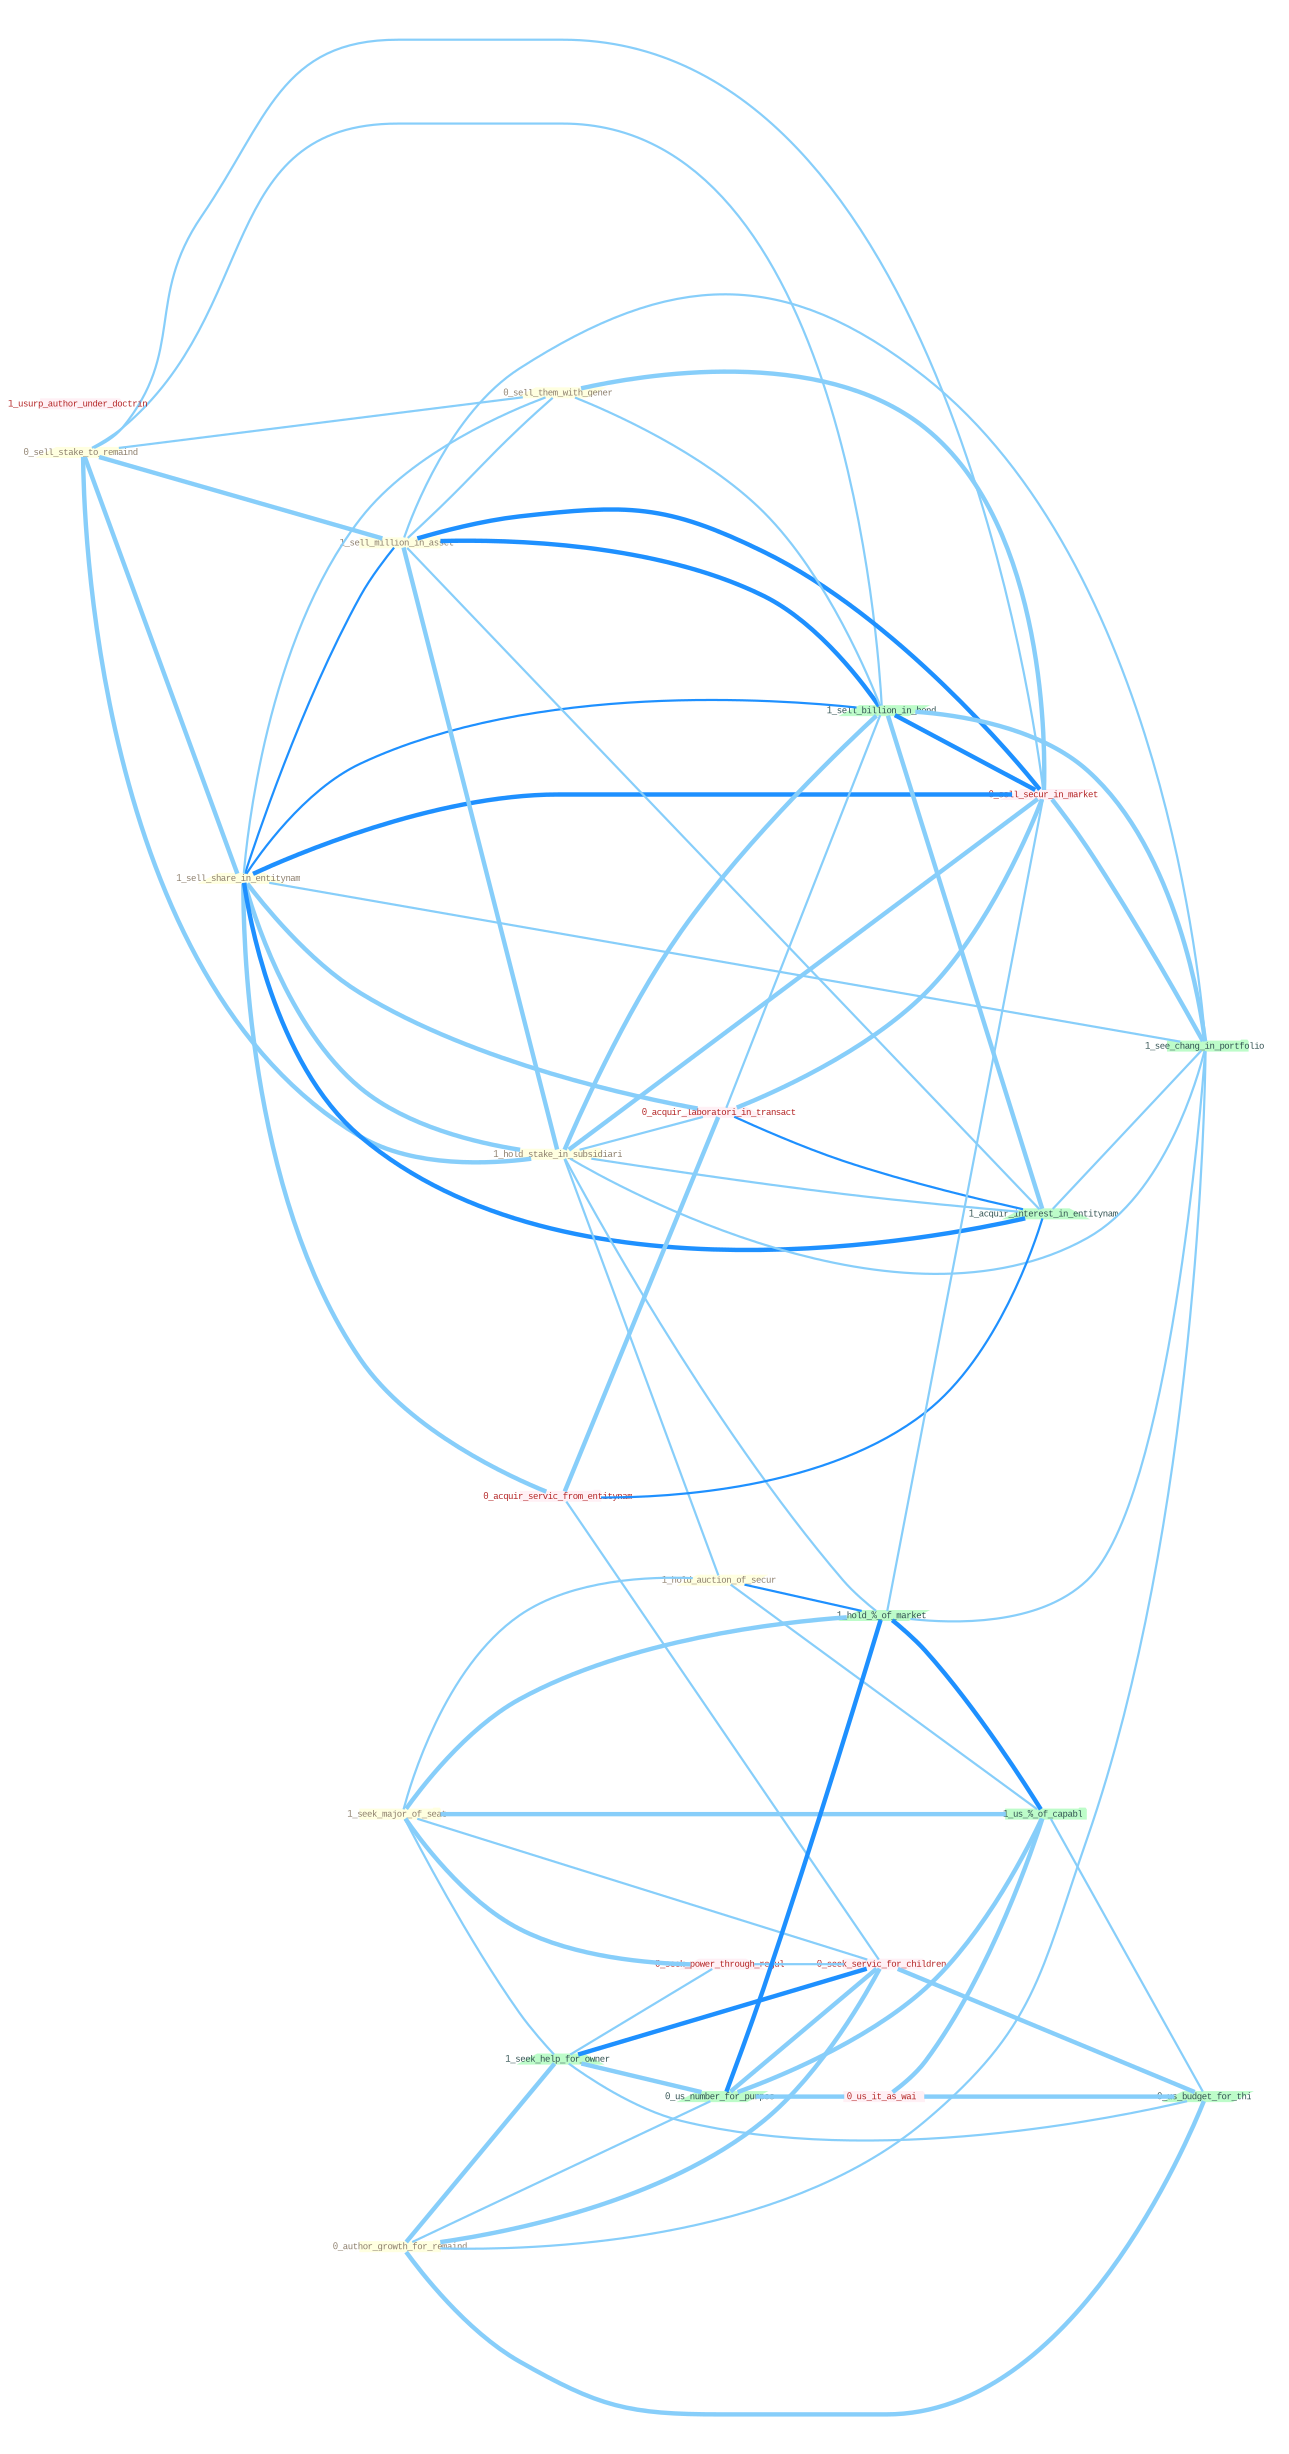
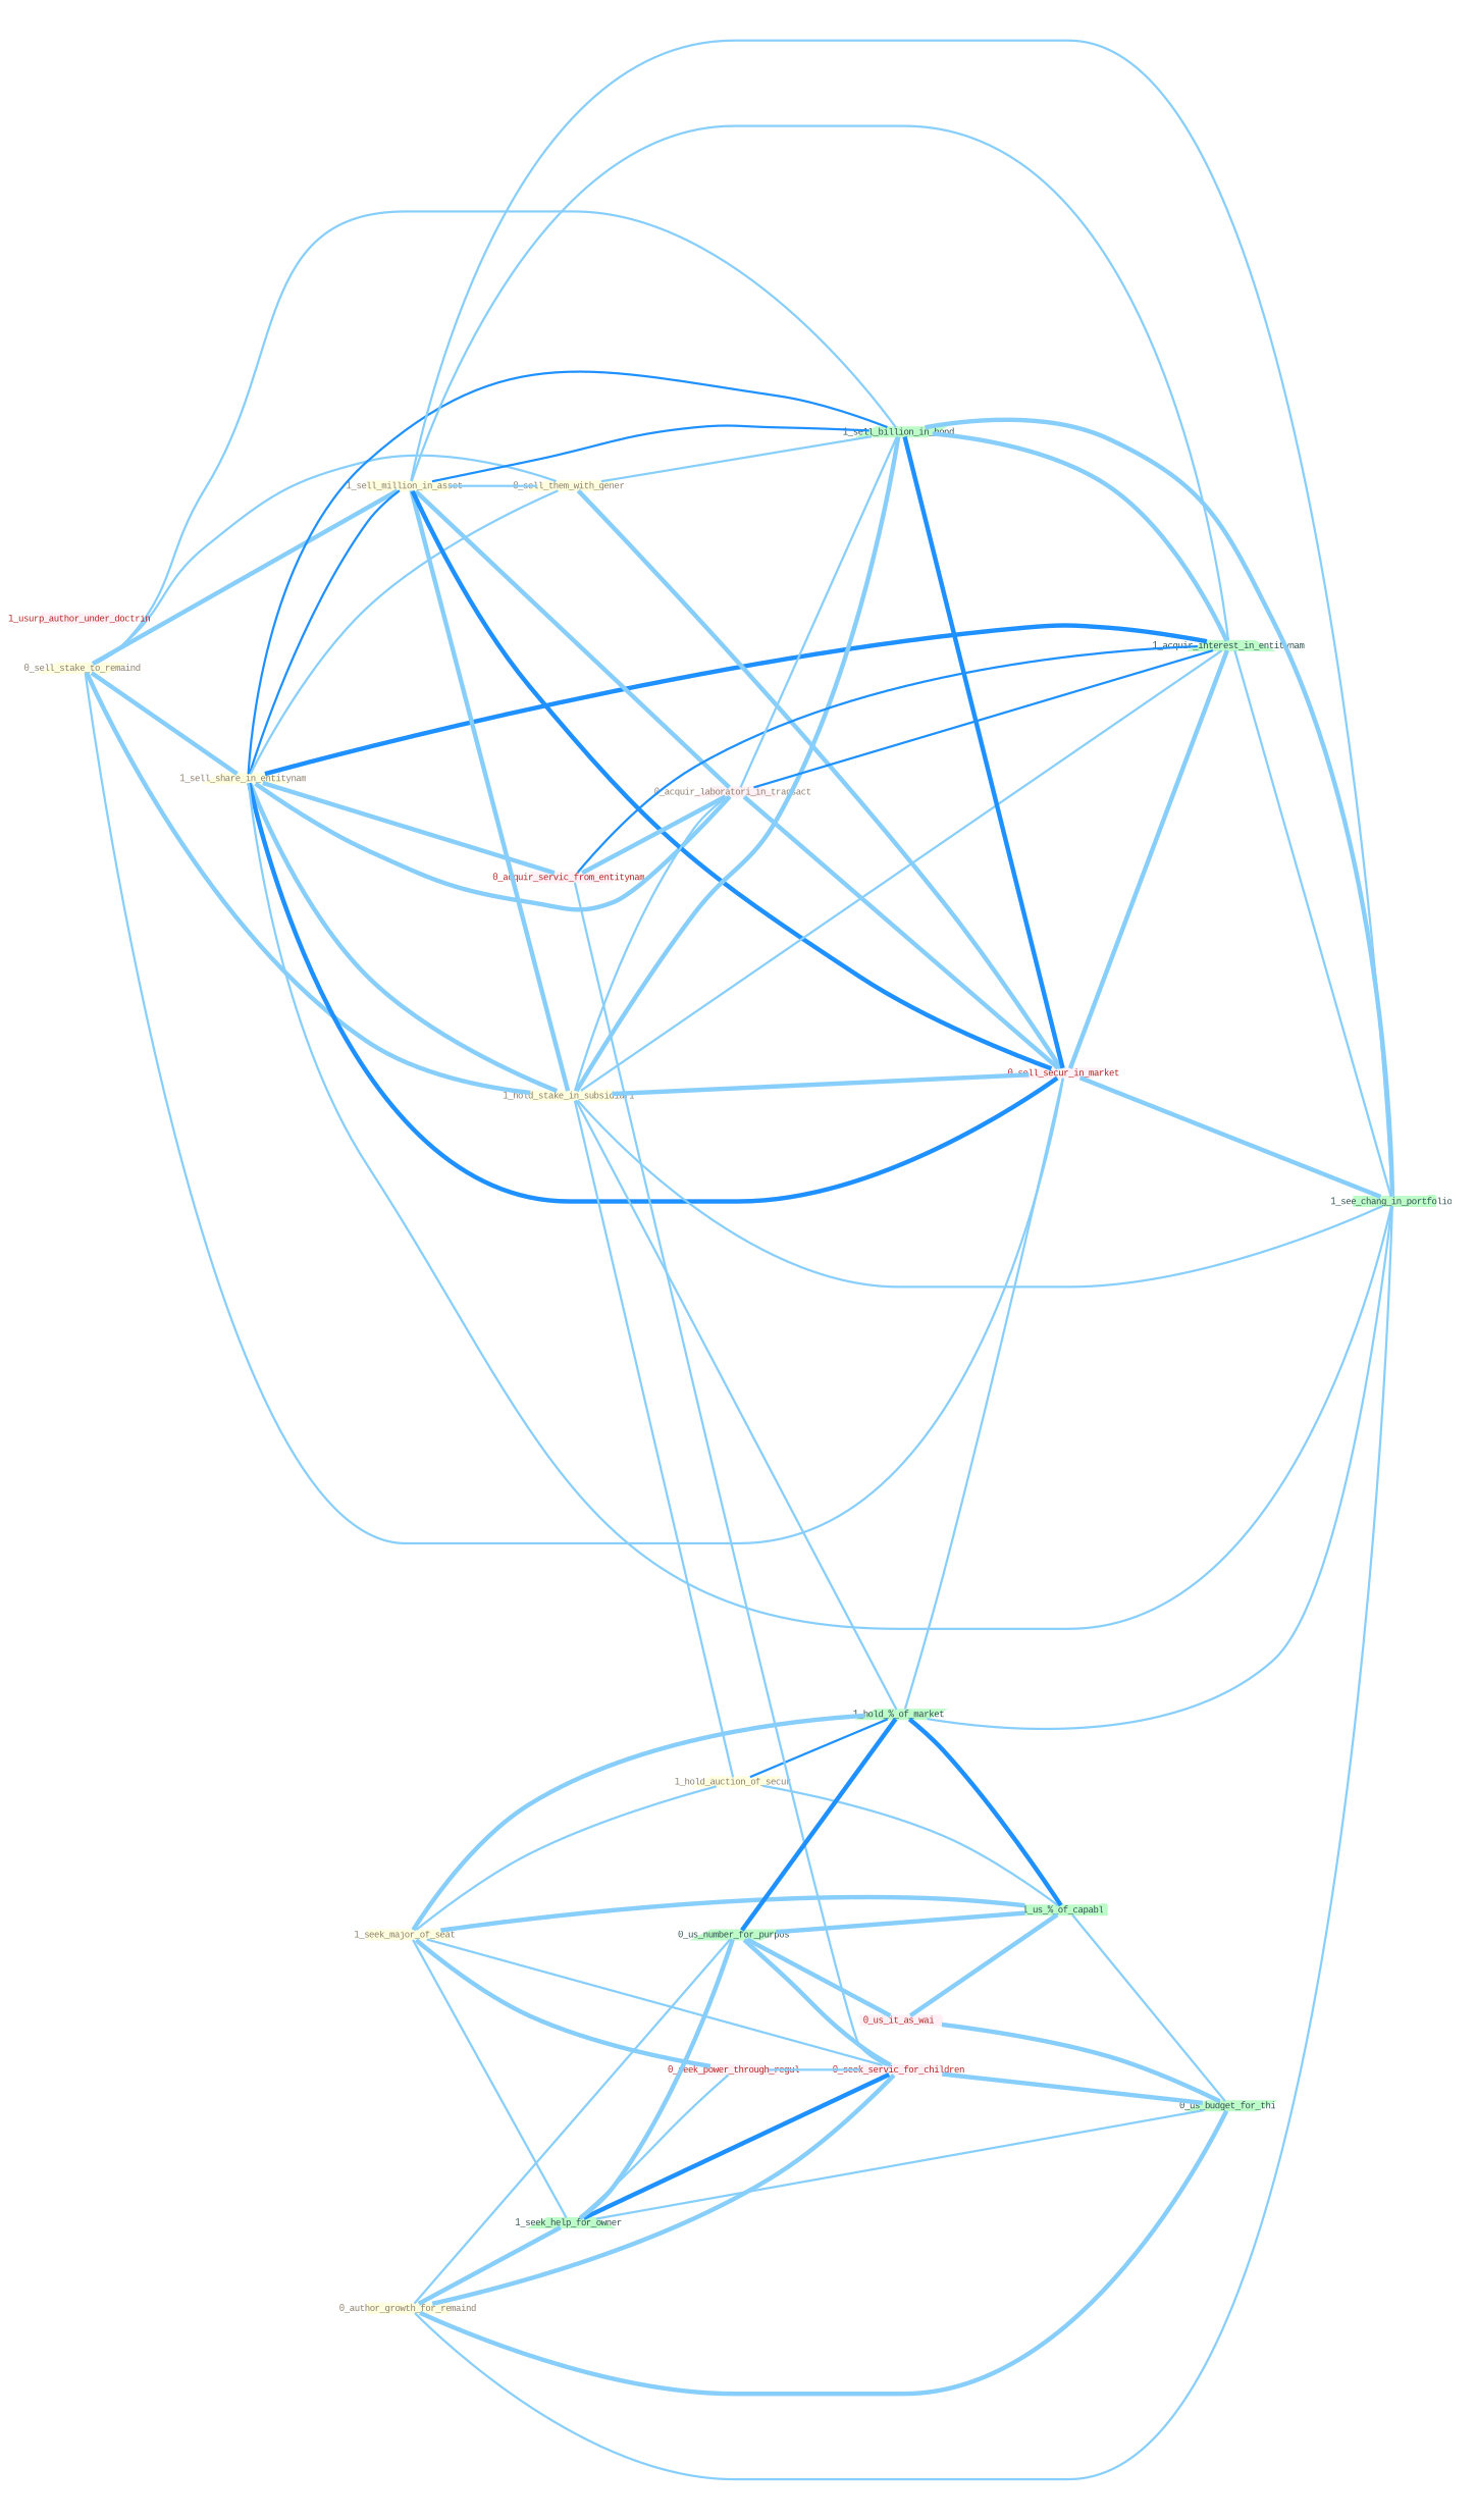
  graph {
    fontname="Liberation Mono"
    rankdir=LR
    node [color="#ffffe0" fixedsize=true fontcolor="#8b7d6b" fontname="Liberation Mono" fontsize=4 shape=parallelogram style=filled]
    edge [color="#87cefa" fontname="Liberation Mono" style=bold w=1]
    n1 [height=.06 label="0_sell_stake_to_remaind" width=.5]
    "1_seek_major_of_seat " [height=.06 shape=folder width=.5]
    n3 [height=.06 label="0_author_growth_for_remaind" shape=folder width=.5]
    "1_sell_share_in_entitynam " [height=.06 shape=trapezium width=.5]
    "1_sell_million_in_asset " [height=.06 shape=folder width=.5]
    "1_hold_stake_in_subsidiari " [height=.06 shape=folder width=.5]
    "0_sell_them_with_gener " [height=.06 width=.5]
    "1_hold_auction_of_secur " [height=.06 width=.5]
    "0_acquir_servic_from_entitynam " [color="#fff0f5" fontcolor="#b22222" height=.06 shape=folder width=.5]
    "0_seek_power_through_regul " [color="#fff0f5" fontcolor="#b22222" height=.06 shape=trapezium width=.5]
-   "0_acquir_laboratori_in_transact " [color="#fff0f5" fontcolor="#b22222" height=.06 shape=trapezium width=.5]
+   "0_acquir_laboratori_in_transact " [color="#fff0f5" height=.06 shape=trapezium width=.5]
    "0_us_it_as_wai " [color="#fff0f5" fontcolor="#b22222" height=.06 shape=note width=.5]
    "1_usurp_author_under_doctrin " [color="#fff0f5" fontcolor="#b22222" height=.06 shape=note width=.5]
    "0_sell_secur_in_market " [color="#fff0f5" fontcolor="#b22222" height=.06 width=.5]
    "0_seek_servic_for_children " [color="#fff0f5" fontcolor="#b22222" height=.06 shape=note width=.5]
    "1_sell_billion_in_bond " [color="#BDFCC9" fontcolor="#2f4f4f" height=.06 width=.5]
    "1_seek_help_for_owner " [color="#BDFCC9" fontcolor="#2f4f4f" height=.06 shape=trapezium width=.5]
    "1_hold_%_of_market " [color="#BDFCC9" fontcolor="#2f4f4f" height=.06 width=.5]
    "1_us_%_of_capabl " [color="#BDFCC9" fontcolor="#2f4f4f" height=.06 shape=folder width=.5]
    "0_us_number_for_purpos " [color="#BDFCC9" fontcolor="#2f4f4f" height=.06 width=.5]
    "1_see_chang_in_portfolio " [color="#BDFCC9" fontcolor="#2f4f4f" height=.06 shape=folder width=.5]
    "0_us_budget_for_thi " [color="#BDFCC9" fontcolor="#2f4f4f" height=.06 width=.5]
    "1_acquir_interest_in_entitynam " [color="#BDFCC9" fontcolor="#2f4f4f" height=.06 shape=trapezium width=.5]
    subgraph sub_1 {
      n1
      "1_seek_major_of_seat "
      n3
      "1_sell_share_in_entitynam "
      "1_sell_million_in_asset "
      "1_hold_stake_in_subsidiari "
      "0_sell_them_with_gener "
      "1_hold_auction_of_secur "
    }
    subgraph sub_2 {
      "0_acquir_servic_from_entitynam "
      "0_seek_power_through_regul "
      "0_acquir_laboratori_in_transact "
      "0_us_it_as_wai "
      "1_usurp_author_under_doctrin "
      "0_sell_secur_in_market "
      "0_seek_servic_for_children "
    }
    n1 -- "1_sell_share_in_entitynam "
    n1 -- "1_sell_million_in_asset "
    n1 -- "1_hold_stake_in_subsidiari "
    n1 -- "0_sell_them_with_gener " [style=solid]
    n1 -- "0_sell_secur_in_market " [style=solid]
    n1 -- "1_sell_billion_in_bond " [style=solid]
    "1_seek_major_of_seat " -- "1_hold_auction_of_secur " [style=solid]
    "1_seek_major_of_seat " -- "0_seek_power_through_regul "
    "1_seek_major_of_seat " -- "0_seek_servic_for_children " [style=solid]
    "1_seek_major_of_seat " -- "1_seek_help_for_owner " [style=solid]
    "1_seek_major_of_seat " -- "1_hold_%_of_market "
    "1_seek_major_of_seat " -- "1_us_%_of_capabl "
    n3 -- "0_seek_servic_for_children "
    n3 -- "1_seek_help_for_owner "
    n3 -- "0_us_number_for_purpos " [style=solid]
    n3 -- "1_see_chang_in_portfolio " [style=solid]
    n3 -- "0_us_budget_for_thi "
    "1_sell_share_in_entitynam " -- "1_sell_million_in_asset " [color="#1e90ff" style=solid w=2]
    "1_sell_share_in_entitynam " -- "1_hold_stake_in_subsidiari "
    "1_sell_share_in_entitynam " -- "0_sell_them_with_gener " [style=solid]
    "1_sell_share_in_entitynam " -- "0_acquir_servic_from_entitynam "
    "1_sell_share_in_entitynam " -- "0_acquir_laboratori_in_transact "
    "1_sell_share_in_entitynam " -- "0_sell_secur_in_market " [color="#1e90ff" w=2]
    "1_sell_share_in_entitynam " -- "1_sell_billion_in_bond " [color="#1e90ff" style=solid w=2]
    "1_sell_share_in_entitynam " -- "1_see_chang_in_portfolio " [style=solid]
    "1_sell_share_in_entitynam " -- "1_acquir_interest_in_entitynam " [color="#1e90ff" w=2]
    "1_sell_million_in_asset " -- "1_hold_stake_in_subsidiari "
    "1_sell_million_in_asset " -- "0_sell_them_with_gener " [style=solid]
+   "1_sell_million_in_asset " -- "0_acquir_laboratori_in_transact "
    "1_sell_million_in_asset " -- "0_sell_secur_in_market " [color="#1e90ff" w=2]
-   "1_sell_million_in_asset " -- "1_sell_billion_in_bond " [color="#1e90ff" w=2]
+   "1_sell_million_in_asset " -- "1_sell_billion_in_bond " [color="#1e90ff" style=solid w=2]
    "1_sell_million_in_asset " -- "1_see_chang_in_portfolio " [style=solid]
    "1_sell_million_in_asset " -- "1_acquir_interest_in_entitynam " [style=solid]
    "1_hold_stake_in_subsidiari " -- "1_hold_auction_of_secur " [style=solid]
    "1_hold_stake_in_subsidiari " -- "0_acquir_laboratori_in_transact " [style=solid]
    "1_hold_stake_in_subsidiari " -- "0_sell_secur_in_market "
    "1_hold_stake_in_subsidiari " -- "1_sell_billion_in_bond "
    "1_hold_stake_in_subsidiari " -- "1_hold_%_of_market " [style=solid]
    "1_hold_stake_in_subsidiari " -- "1_see_chang_in_portfolio " [style=solid]
    "1_hold_stake_in_subsidiari " -- "1_acquir_interest_in_entitynam " [style=solid]
    "0_sell_them_with_gener " -- "0_sell_secur_in_market "
    "0_sell_them_with_gener " -- "1_sell_billion_in_bond " [style=solid]
    "1_hold_auction_of_secur " -- "1_hold_%_of_market " [color="#1e90ff" style=solid w=2]
    "1_hold_auction_of_secur " -- "1_us_%_of_capabl " [style=solid]
    "0_acquir_servic_from_entitynam " -- "0_acquir_laboratori_in_transact "
    "0_acquir_servic_from_entitynam " -- "0_seek_servic_for_children " [style=solid]
    "0_acquir_servic_from_entitynam " -- "1_acquir_interest_in_entitynam " [color="#1e90ff" style=solid w=2]
    "0_seek_power_through_regul " -- "0_seek_servic_for_children " [style=solid]
    "0_acquir_laboratori_in_transact " -- "0_sell_secur_in_market "
    "0_acquir_laboratori_in_transact " -- "1_sell_billion_in_bond " [style=solid]
    "0_acquir_laboratori_in_transact " -- "1_acquir_interest_in_entitynam " [color="#1e90ff" style=solid w=2]
    "0_us_it_as_wai " -- "1_us_%_of_capabl "
    "0_us_it_as_wai " -- "0_us_budget_for_thi "
    "0_sell_secur_in_market " -- "1_see_chang_in_portfolio "
+   "0_sell_secur_in_market " -- "1_acquir_interest_in_entitynam "
    "0_seek_servic_for_children " -- "0_us_budget_for_thi "
    "1_sell_billion_in_bond " -- "0_sell_secur_in_market " [color="#1e90ff" w=2]
    "1_sell_billion_in_bond " -- "1_see_chang_in_portfolio "
    "1_sell_billion_in_bond " -- "1_acquir_interest_in_entitynam "
    "1_seek_help_for_owner " -- "0_seek_power_through_regul " [style=solid]
    "1_seek_help_for_owner " -- "0_seek_servic_for_children " [color="#1e90ff" w=2]
    "1_seek_help_for_owner " -- "0_us_number_for_purpos "
    "1_seek_help_for_owner " -- "0_us_budget_for_thi " [style=solid]
    "1_hold_%_of_market " -- "0_sell_secur_in_market " [style=solid]
    "1_hold_%_of_market " -- "1_us_%_of_capabl " [color="#1e90ff" w=2]
    "1_hold_%_of_market " -- "1_see_chang_in_portfolio " [style=solid]
    "1_us_%_of_capabl " -- "0_us_budget_for_thi " [style=solid]
    "0_us_number_for_purpos " -- "0_us_it_as_wai "
    "0_us_number_for_purpos " -- "0_seek_servic_for_children "
    "0_us_number_for_purpos " -- "1_hold_%_of_market " [color="#1e90ff" w=2]
    "0_us_number_for_purpos " -- "1_us_%_of_capabl "
    "1_acquir_interest_in_entitynam " -- "1_see_chang_in_portfolio " [style=solid]
  }
